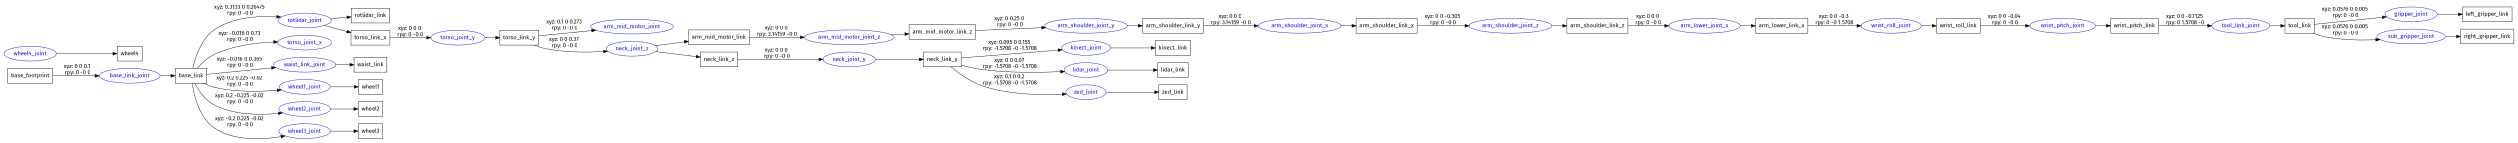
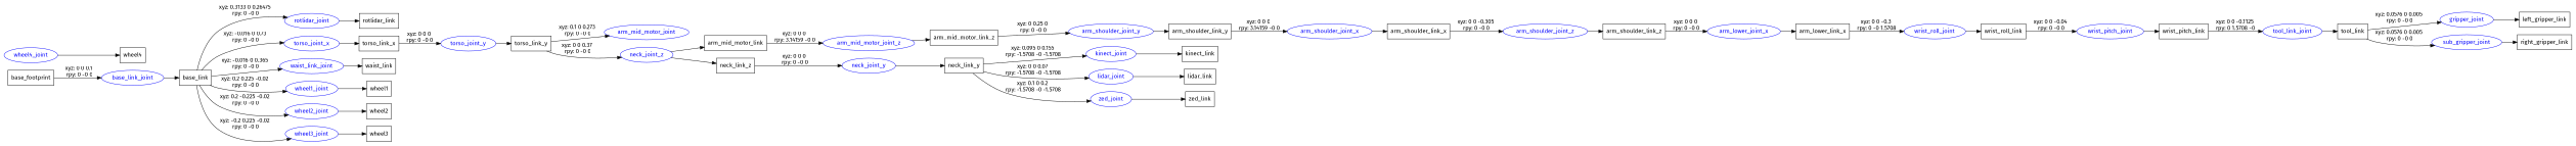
  digraph {
    fontname="Fira Sans"
    rankdir=LR
    node [fontname="Fira Sans" shape=box]
    edge [fontname="Fira Sans"]
    n1 [label=base_footprint]
    base_link_joint [color=blue fontcolor=blue shape=ellipse]
    n3 [label=base_link]
    rotlidar_joint [color=blue fontcolor=blue shape=ellipse]
    torso_joint_x [color=blue fontcolor=blue shape=ellipse]
    waist_link_joint [color=blue fontcolor=blue shape=ellipse]
    wheel1_joint [color=blue fontcolor=blue shape=ellipse]
    wheel2_joint [color=blue fontcolor=blue shape=ellipse]
    wheel3_joint [color=blue fontcolor=blue shape=ellipse]
    n10 [label=rotlidar_link]
    n11 [label=torso_link_x]
    n12 [label=waist_link]
    n13 [label=wheel1]
    n14 [label=wheel2]
    n15 [label=wheel3]
    wheel4_joint [color=blue fontcolor=blue shape=ellipse]
    n17 [label=wheel4]
    torso_joint_y [color=blue fontcolor=blue shape=ellipse]
    n19 [label=torso_link_y]
    arm_mid_motor_joint [color=blue fontcolor=blue shape=ellipse]
    neck_joint_z [color=blue fontcolor=blue shape=ellipse]
    n22 [label=arm_mid_motor_link]
    n23 [label=neck_link_z]
    arm_mid_motor_joint_z [color=blue fontcolor=blue shape=ellipse]
    n25 [label=arm_mid_motor_link_z]
    arm_shoulder_joint_y [color=blue fontcolor=blue shape=ellipse]
    n27 [label=arm_shoulder_link_y]
    arm_shoulder_joint_x [color=blue fontcolor=blue shape=ellipse]
    n29 [label=arm_shoulder_link_x]
    arm_shoulder_joint_z [color=blue fontcolor=blue shape=ellipse]
    n31 [label=arm_shoulder_link_z]
    arm_lower_joint_x [color=blue fontcolor=blue shape=ellipse]
    n33 [label=arm_lower_link_x]
    wrist_roll_joint [color=blue fontcolor=blue shape=ellipse]
    n35 [label=wrist_roll_link]
    wrist_pitch_joint [color=blue fontcolor=blue shape=ellipse]
    n37 [label=wrist_pitch_link]
    tool_link_joint [color=blue fontcolor=blue shape=ellipse]
    n39 [label=tool_link]
    gripper_joint [color=blue fontcolor=blue shape=ellipse]
    sub_gripper_joint [color=blue fontcolor=blue shape=ellipse]
    n42 [label=left_gripper_link]
    n43 [label=right_gripper_link]
    neck_joint_y [color=blue fontcolor=blue shape=ellipse]
    n45 [label=neck_link_y]
    kinect_joint [color=blue fontcolor=blue shape=ellipse]
    lidar_joint [color=blue fontcolor=blue shape=ellipse]
    zed_joint [color=blue fontcolor=blue shape=ellipse]
    n49 [label=kinect_link]
    n50 [label=lidar_link]
    n51 [label=zed_link]
    n1 -> base_link_joint [label="xyz: 0 0 0.1 \nrpy: 0 -0 0"]
    base_link_joint -> n3
    n3 -> rotlidar_joint [label="xyz: 0.3133 0 0.26475 \nrpy: 0 -0 0"]
    n3 -> torso_joint_x [label="xyz: -0.016 0 0.73 \nrpy: 0 -0 0"]
    n3 -> waist_link_joint [label="xyz: -0.016 0 0.365 \nrpy: 0 -0 0"]
    n3 -> wheel1_joint [label="xyz: 0.2 0.225 -0.02 \nrpy: 0 -0 0"]
    n3 -> wheel2_joint [label="xyz: 0.2 -0.225 -0.02 \nrpy: 0 -0 0"]
    n3 -> wheel3_joint [label="xyz: -0.2 0.225 -0.02 \nrpy: 0 -0 0"]
    rotlidar_joint -> n10
-   rotlidar_joint -> n11
+   torso_joint_x -> n11
    waist_link_joint -> n12
    wheel1_joint -> n13
    wheel2_joint -> n14
    wheel3_joint -> n15
    n11 -> torso_joint_y [label="xyz: 0 0 0 \nrpy: 0 -0 0"]
    wheel4_joint -> n17
    torso_joint_y -> n19
    n19 -> arm_mid_motor_joint [label="xyz: 0.1 0 0.273 \nrpy: 0 -0 0"]
    n19 -> neck_joint_z [label="xyz: 0 0 0.37 \nrpy: 0 -0 0"]
    neck_joint_z -> n22
    neck_joint_z -> n23
    n22 -> arm_mid_motor_joint_z [label="xyz: 0 0 0 \nrpy: 3.14159 -0 0"]
    n23 -> neck_joint_y [label="xyz: 0 0 0 \nrpy: 0 -0 0"]
    arm_mid_motor_joint_z -> n25
    n25 -> arm_shoulder_joint_y [label="xyz: 0 0.25 0 \nrpy: 0 -0 0"]
    arm_shoulder_joint_y -> n27
    n27 -> arm_shoulder_joint_x [label="xyz: 0 0 0 \nrpy: 3.14159 -0 0"]
    arm_shoulder_joint_x -> n29
    n29 -> arm_shoulder_joint_z [label="xyz: 0 0 -0.305 \nrpy: 0 -0 0"]
    arm_shoulder_joint_z -> n31
    n31 -> arm_lower_joint_x [label="xyz: 0 0 0 \nrpy: 0 -0 0"]
    arm_lower_joint_x -> n33
    n33 -> wrist_roll_joint [label="xyz: 0 0 -0.3 \nrpy: 0 -0 1.5708"]
    wrist_roll_joint -> n35
    n35 -> wrist_pitch_joint [label="xyz: 0 0 -0.04 \nrpy: 0 -0 0"]
    wrist_pitch_joint -> n37
    n37 -> tool_link_joint [label="xyz: 0 0 -0.1125 \nrpy: 0 1.5708 -0"]
    tool_link_joint -> n39
    n39 -> gripper_joint [label="xyz: 0.0576 0 0.005 \nrpy: 0 -0 0"]
    n39 -> sub_gripper_joint [label="xyz: 0.0576 0 0.005 \nrpy: 0 -0 0"]
    gripper_joint -> n42
    sub_gripper_joint -> n43
    neck_joint_y -> n45
    n45 -> kinect_joint [label="xyz: 0.095 0 0.155 \nrpy: -1.5708 -0 -1.5708"]
    n45 -> lidar_joint [label="xyz: 0 0 0.07 \nrpy: -1.5708 -0 -1.5708"]
    n45 -> zed_joint [label="xyz: 0.1 0 0.2 \nrpy: -1.5708 -0 -1.5708"]
    kinect_joint -> n49
    lidar_joint -> n50
    zed_joint -> n51
  }
